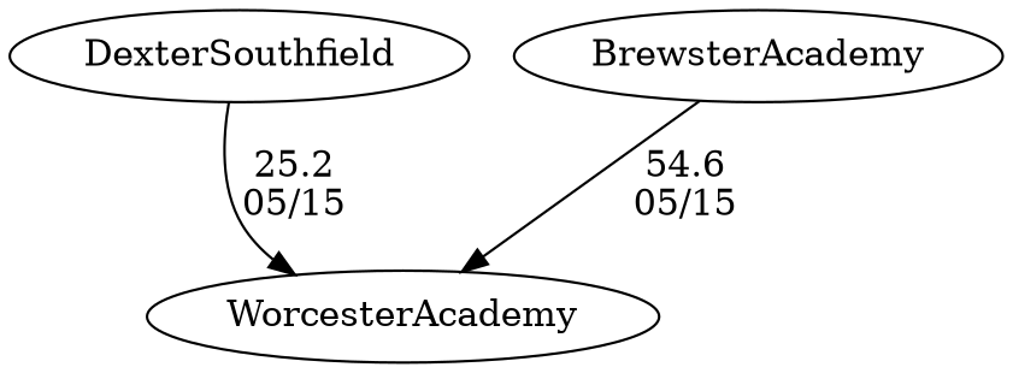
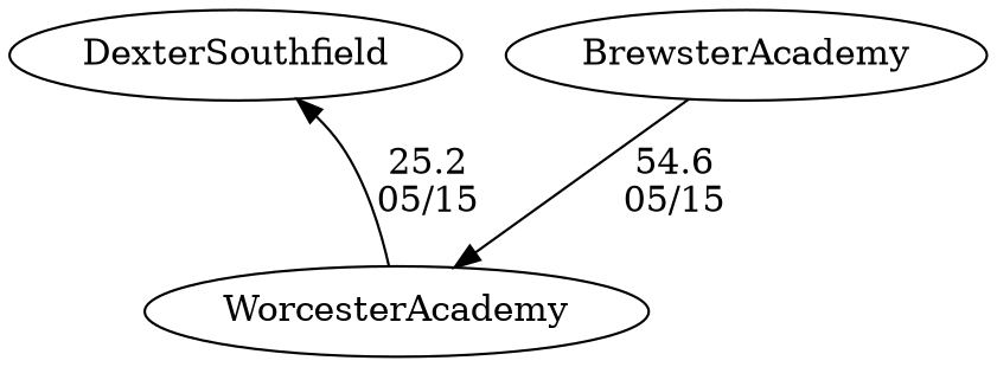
  digraph {
    edge [random=random]
    DexterSouthfield
    WorcesterAcademy
    BrewsterAcademy
-   DexterSouthfield -> WorcesterAcademy [label="25.2\n05/15" weight=75]
+   WorcesterAcademy -> DexterSouthfield [label="25.2\n05/15" weight=75]
    BrewsterAcademy -> WorcesterAcademy [label="54.6\n05/15" weight=46]
  }
